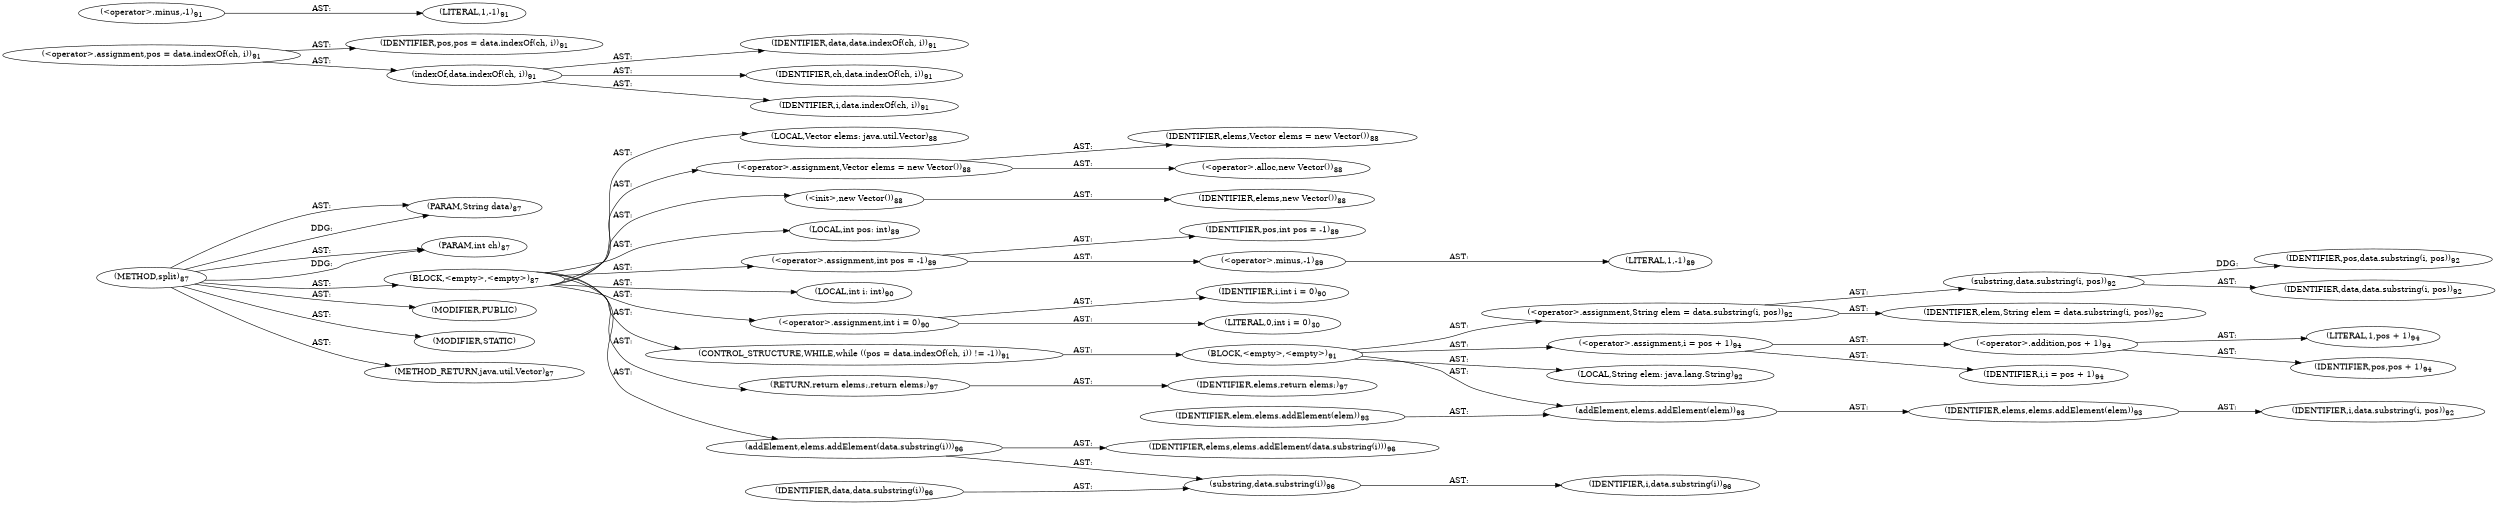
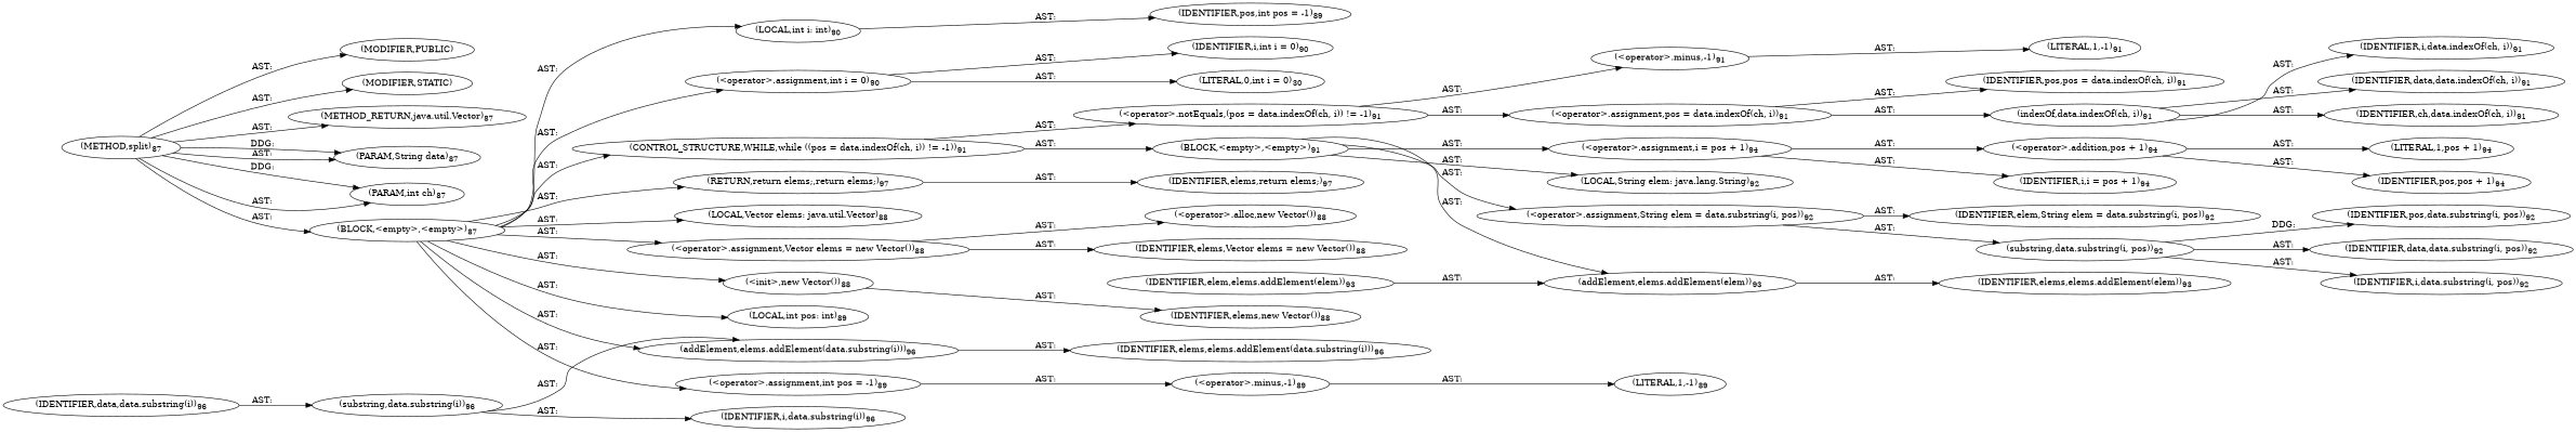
  digraph {
    rankdir=LR
    n1 [label=<(METHOD,split)<SUB>87</SUB>>]
    n2 [label=<(PARAM,String data)<SUB>87</SUB>>]
    n3 [label=<(PARAM,int ch)<SUB>87</SUB>>]
    n4 [label=<(BLOCK,&lt;empty&gt;,&lt;empty&gt;)<SUB>87</SUB>>]
    n5 [label=<(MODIFIER,PUBLIC)>]
    n6 [label=<(MODIFIER,STATIC)>]
    n7 [label=<(METHOD_RETURN,java.util.Vector)<SUB>87</SUB>>]
    n8 [label=<(LOCAL,Vector elems: java.util.Vector)<SUB>88</SUB>>]
    n9 [label=<(&lt;operator&gt;.assignment,Vector elems = new Vector())<SUB>88</SUB>>]
    n10 [label=<(&lt;init&gt;,new Vector())<SUB>88</SUB>>]
    n11 [label=<(LOCAL,int pos: int)<SUB>89</SUB>>]
    n12 [label=<(&lt;operator&gt;.assignment,int pos = -1)<SUB>89</SUB>>]
    n13 [label=<(LOCAL,int i: int)<SUB>90</SUB>>]
    n14 [label=<(&lt;operator&gt;.assignment,int i = 0)<SUB>90</SUB>>]
    n15 [label=<(CONTROL_STRUCTURE,WHILE,while ((pos = data.indexOf(ch, i)) != -1))<SUB>91</SUB>>]
    n16 [label=<(addElement,elems.addElement(data.substring(i)))<SUB>96</SUB>>]
    n17 [label=<(RETURN,return elems;,return elems;)<SUB>97</SUB>>]
    n18 [label=<(IDENTIFIER,elems,Vector elems = new Vector())<SUB>88</SUB>>]
    n19 [label=<(&lt;operator&gt;.alloc,new Vector())<SUB>88</SUB>>]
    n20 [label=<(IDENTIFIER,elems,new Vector())<SUB>88</SUB>>]
    n21 [label=<(IDENTIFIER,pos,int pos = -1)<SUB>89</SUB>>]
    n22 [label=<(&lt;operator&gt;.minus,-1)<SUB>89</SUB>>]
    n23 [label=<(IDENTIFIER,i,int i = 0)<SUB>90</SUB>>]
    n24 [label=<(LITERAL,0,int i = 0)<SUB>30</SUB>>]
+   n25 [label=<(&lt;operator&gt;.notEquals,(pos = data.indexOf(ch, i)) != -1)<SUB>91</SUB>>]
    n26 [label=<(BLOCK,&lt;empty&gt;,&lt;empty&gt;)<SUB>91</SUB>>]
    n27 [label=<(IDENTIFIER,elems,elems.addElement(data.substring(i)))<SUB>96</SUB>>]
    n28 [label=<(substring,data.substring(i))<SUB>96</SUB>>]
    n29 [label=<(IDENTIFIER,elems,return elems;)<SUB>97</SUB>>]
    n30 [label=<(LITERAL,1,-1)<SUB>89</SUB>>]
    n31 [label=<(&lt;operator&gt;.assignment,pos = data.indexOf(ch, i))<SUB>91</SUB>>]
    n32 [label=<(&lt;operator&gt;.minus,-1)<SUB>91</SUB>>]
    n33 [label=<(LOCAL,String elem: java.lang.String)<SUB>92</SUB>>]
    n34 [label=<(&lt;operator&gt;.assignment,String elem = data.substring(i, pos))<SUB>92</SUB>>]
    n35 [label=<(addElement,elems.addElement(elem))<SUB>93</SUB>>]
    n36 [label=<(&lt;operator&gt;.assignment,i = pos + 1)<SUB>94</SUB>>]
    n37 [label=<(IDENTIFIER,pos,pos = data.indexOf(ch, i))<SUB>91</SUB>>]
    n38 [label=<(indexOf,data.indexOf(ch, i))<SUB>91</SUB>>]
    n39 [label=<(LITERAL,1,-1)<SUB>91</SUB>>]
    n40 [label=<(IDENTIFIER,data,data.indexOf(ch, i))<SUB>91</SUB>>]
    n41 [label=<(IDENTIFIER,ch,data.indexOf(ch, i))<SUB>91</SUB>>]
    n42 [label=<(IDENTIFIER,i,data.indexOf(ch, i))<SUB>91</SUB>>]
    n43 [label=<(IDENTIFIER,elem,String elem = data.substring(i, pos))<SUB>92</SUB>>]
    n44 [label=<(substring,data.substring(i, pos))<SUB>92</SUB>>]
    n45 [label=<(IDENTIFIER,elems,elems.addElement(elem))<SUB>93</SUB>>]
    n46 [label=<(IDENTIFIER,i,i = pos + 1)<SUB>94</SUB>>]
    n47 [label=<(&lt;operator&gt;.addition,pos + 1)<SUB>94</SUB>>]
    n48 [label=<(IDENTIFIER,data,data.substring(i, pos))<SUB>92</SUB>>]
    n49 [label=<(IDENTIFIER,i,data.substring(i, pos))<SUB>92</SUB>>]
    n50 [label=<(IDENTIFIER,pos,data.substring(i, pos))<SUB>92</SUB>>]
    n51 [label=<(IDENTIFIER,elem,elems.addElement(elem))<SUB>93</SUB>>]
    n52 [label=<(IDENTIFIER,pos,pos + 1)<SUB>94</SUB>>]
    n53 [label=<(LITERAL,1,pos + 1)<SUB>94</SUB>>]
    n54 [label=<(IDENTIFIER,i,data.substring(i))<SUB>96</SUB>>]
    n55 [label=<(IDENTIFIER,data,data.substring(i))<SUB>96</SUB>>]
    n1 -> n2 [label="AST: "]
    n1 -> n2 [label="DDG: "]
    n1 -> n3 [label="AST: "]
    n1 -> n3 [label="DDG: "]
    n1 -> n4 [label="AST: "]
    n1 -> n5 [label="AST: "]
    n1 -> n6 [label="AST: "]
    n1 -> n7 [label="AST: "]
    n4 -> n8 [label="AST: "]
    n4 -> n9 [label="AST: "]
    n4 -> n10 [label="AST: "]
    n4 -> n11 [label="AST: "]
    n4 -> n12 [label="AST: "]
    n4 -> n13 [label="AST: "]
    n4 -> n14 [label="AST: "]
    n4 -> n15 [label="AST: "]
    n4 -> n16 [label="AST: "]
    n4 -> n17 [label="AST: "]
    n9 -> n18 [label="AST: "]
    n9 -> n19 [label="AST: "]
    n10 -> n20 [label="AST: "]
-   n12 -> n21 [label="AST: "]
+   n13 -> n21 [label="AST: "]
    n12 -> n22 [label="AST: "]
    n14 -> n23 [label="AST: "]
    n14 -> n24 [label="AST: "]
+   n15 -> n25 [label="AST: "]
    n15 -> n26 [label="AST: "]
    n16 -> n27 [label="AST: "]
-   n16 -> n28 [label="AST: "]
+   n28 -> n16 [label="AST: "]
    n17 -> n29 [label="AST: "]
    n22 -> n30 [label="AST: "]
+   n25 -> n31 [label="AST: "]
+   n25 -> n32 [label="AST: "]
    n26 -> n33 [label="AST: "]
    n26 -> n34 [label="AST: "]
    n26 -> n35 [label="AST: "]
    n26 -> n36 [label="AST: "]
    n28 -> n54 [label="AST: "]
    n31 -> n37 [label="AST: "]
    n31 -> n38 [label="AST: "]
    n32 -> n39 [label="AST: "]
    n34 -> n43 [label="AST: "]
    n34 -> n44 [label="AST: "]
    n35 -> n45 [label="AST: "]
    n36 -> n46 [label="AST: "]
    n36 -> n47 [label="AST: "]
    n38 -> n40 [label="AST: "]
    n38 -> n41 [label="AST: "]
    n38 -> n42 [label="AST: "]
    n44 -> n48 [label="AST: "]
-   n45 -> n49 [label="AST: "]
+   n44 -> n49 [label="AST: "]
    n44 -> n50 [label="DDG: "]
    n47 -> n52 [label="AST: "]
    n47 -> n53 [label="AST: "]
    n51 -> n35 [label="AST: "]
    n55 -> n28 [label="AST: "]
  }
